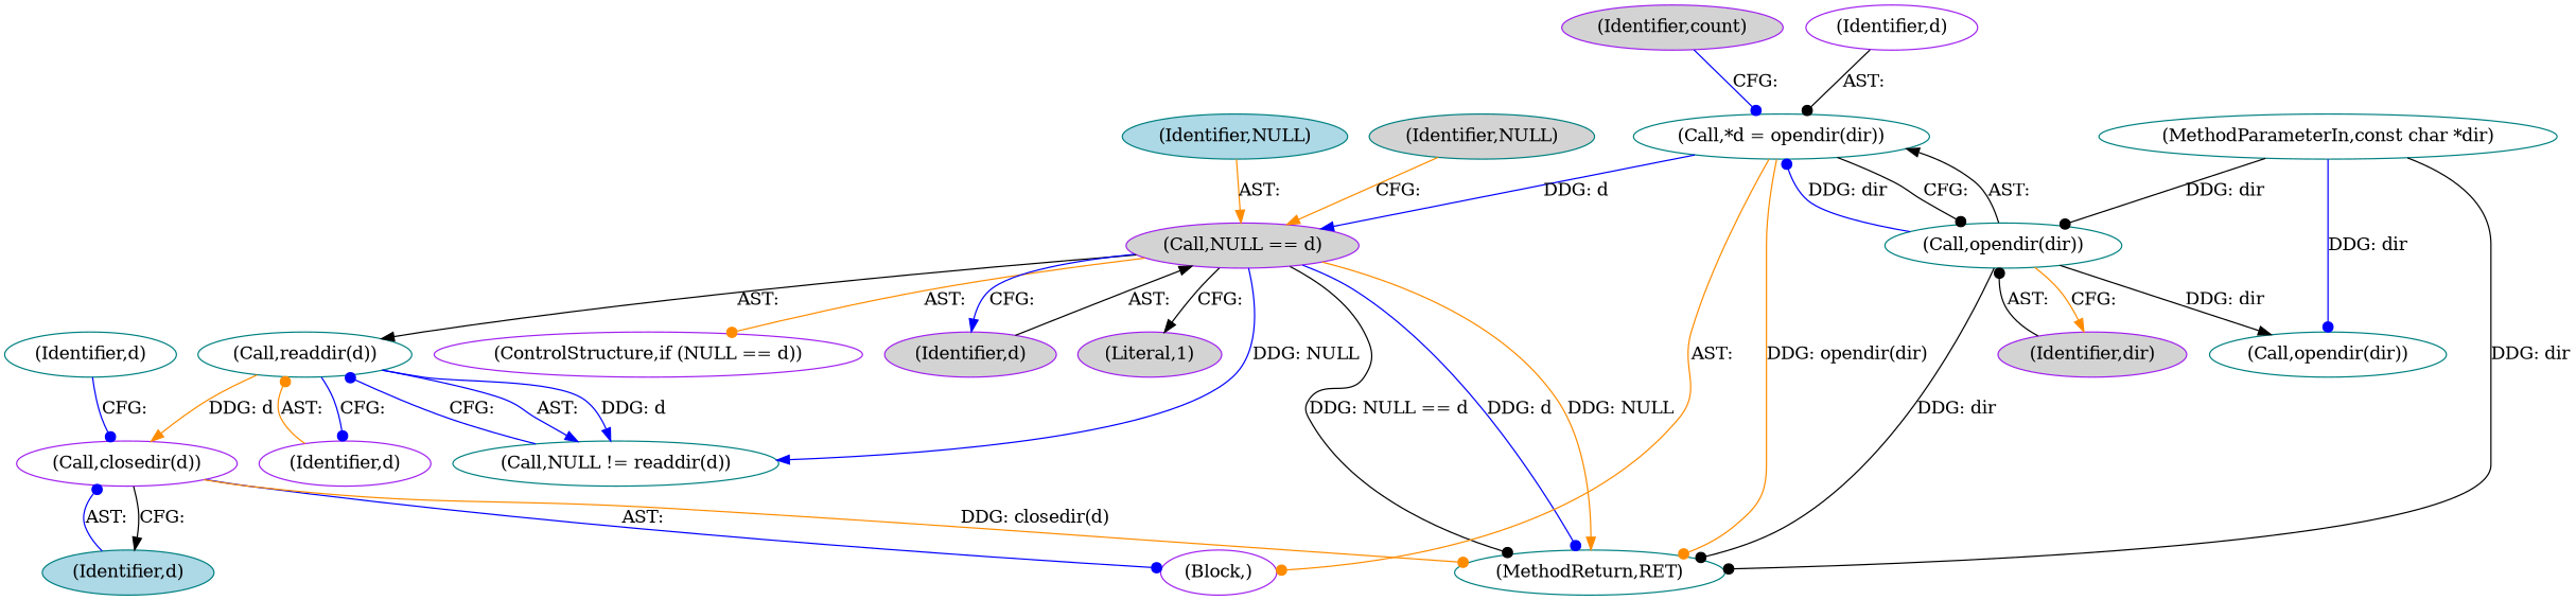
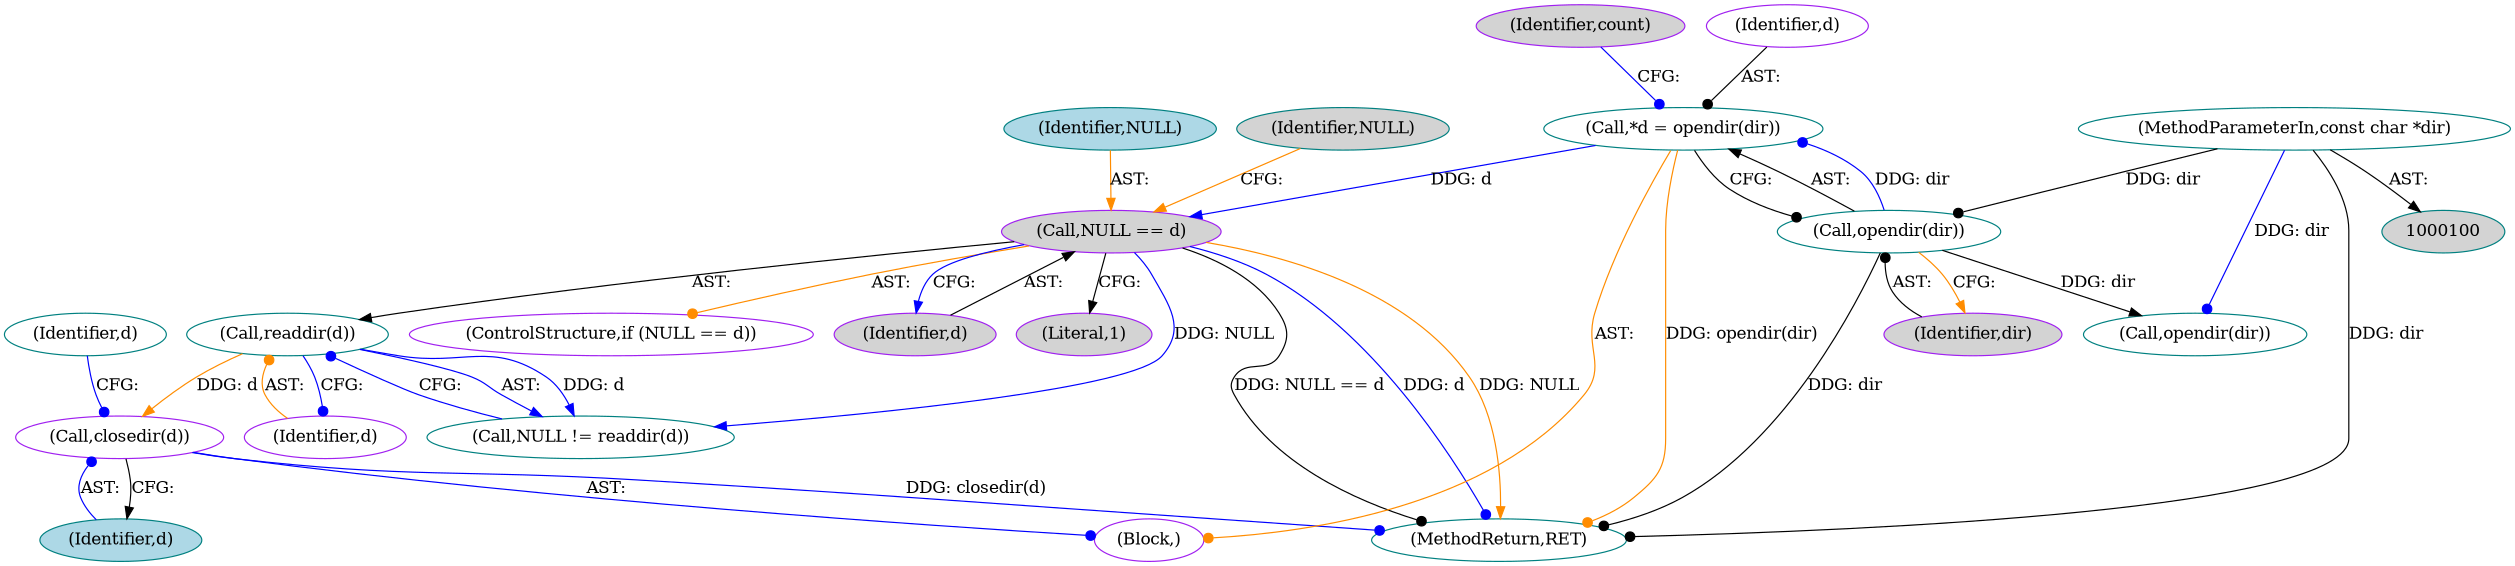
  digraph {
    node [color=teal fillcolor=white style=filled]
    edge [arrowhead=dot color=blue]
    n1 [color=purple label="(Call,closedir(d))"]
    n2 [color=purple label="(Block,)"]
    n3 [label="(MethodReturn,RET)"]
    n4 [fillcolor=lightblue label="(Identifier,d)"]
    n5 [label="(Call,readdir(d))"]
    n6 [color=purple label="(Identifier,d)"]
    n7 [label="(Call,NULL != readdir(d))"]
    n8 [color=purple fillcolor=lightgrey label="(Call,NULL == d)"]
    n9 [color=purple label="(ControlStructure,if (NULL == d))"]
    n10 [color=purple fillcolor=lightgrey label="(Identifier,d)"]
    n11 [color=purple fillcolor=lightgrey label="(Literal,1)"]
    n12 [label="(Call,*d = opendir(dir))"]
    n13 [label="(Call,opendir(dir))"]
    n14 [label="(Call,opendir(dir))"]
    n15 [color=purple fillcolor=lightgrey label="(Identifier,dir)"]
    n16 [label="(MethodParameterIn,const char *dir)"]
+   1000100 [fillcolor=lightgrey]
    n18 [label="(Identifier,d)"]
    n19 [color=purple fillcolor=lightgrey label="(Identifier,count)"]
    n20 [fillcolor=lightblue label="(Identifier,NULL)"]
    n21 [fillcolor=lightgrey label="(Identifier,NULL)"]
    n22 [color=purple label="(Identifier,d)"]
    n1 -> n2 [label="AST: "]
-   n1 -> n3 [color=darkorange label="DDG: closedir(d)"]
+   n1 -> n3 [label="DDG: closedir(d)"]
    n1 -> n4 [arrowhead=normal color=black label="CFG: "]
    n4 -> n1 [label="AST: "]
    n5 -> n1 [arrowhead=normal color=darkorange label="DDG: d"]
    n5 -> n6 [label="CFG: "]
    n5 -> n7 [arrowhead=normal label="AST: "]
    n5 -> n7 [arrowhead=normal label="DDG: d"]
    n6 -> n5 [color=darkorange label="AST: "]
    n7 -> n5 [label="CFG: "]
    n8 -> n3 [color=black label="DDG: NULL == d"]
    n8 -> n3 [label="DDG: d"]
    n8 -> n3 [arrowhead=normal color=darkorange label="DDG: NULL"]
    n8 -> n5 [arrowhead=normal color=black label="AST: "]
    n8 -> n7 [arrowhead=normal label="DDG: NULL"]
    n8 -> n9 [color=darkorange label="AST: "]
    n8 -> n10 [arrowhead=normal label="CFG: "]
    n8 -> n11 [arrowhead=normal color=black label="CFG: "]
    n10 -> n8 [arrowhead=normal color=black label="AST: "]
    n12 -> n2 [color=darkorange label="AST: "]
    n12 -> n3 [color=darkorange label="DDG: opendir(dir)"]
    n12 -> n8 [arrowhead=normal label="DDG: d"]
    n12 -> n13 [color=black label="CFG: "]
    n13 -> n3 [color=black label="DDG: dir"]
    n13 -> n12 [arrowhead=normal color=black label="AST: "]
    n13 -> n12 [label="DDG: dir"]
    n13 -> n14 [arrowhead=normal color=black label="DDG: dir"]
    n13 -> n15 [arrowhead=normal color=darkorange label="CFG: "]
    n15 -> n13 [color=black label="AST: "]
    n16 -> n3 [color=black label="DDG: dir"]
    n16 -> n13 [color=black label="DDG: dir"]
    n16 -> n14 [label="DDG: dir"]
+   n16 -> 1000100 [arrowhead=normal color=black label="AST: "]
    n18 -> n1 [label="CFG: "]
    n19 -> n12 [label="CFG: "]
    n20 -> n8 [arrowhead=normal color=darkorange label="AST: "]
    n21 -> n8 [arrowhead=normal color=darkorange label="CFG: "]
    n22 -> n12 [color=black label="AST: "]
  }
